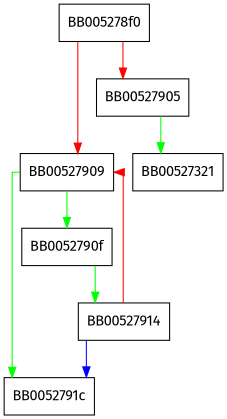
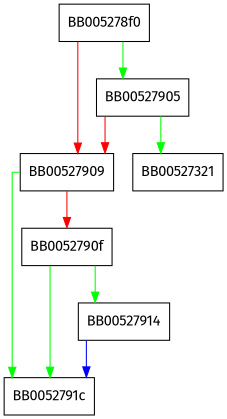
  digraph {
    fontname="Fira Sans"
    splines=ortho
    node [fontname="Fira Sans" shape=box]
    edge [color=red fontname="Fira Sans"]
    BB005278f0
    BB00527909
    BB00527905
    BB0052791c
    BB0052790f
    n6 [label=BB00527321]
    BB00527914
    BB005278f0 -> BB00527909
-   BB005278f0 -> BB00527905
+   BB005278f0 -> BB00527905 [color=green]
    BB00527909 -> BB0052791c [color=green]
-   BB00527909 -> BB0052790f [color=green]
-   BB00527914 -> BB00527909
+   BB00527909 -> BB0052790f
+   BB00527905 -> BB00527909
    BB00527905 -> n6 [color=green]
+   BB0052790f -> BB0052791c [color=green]
    BB0052790f -> BB00527914 [color=green]
    BB00527914 -> BB0052791c [color=blue]
  }
